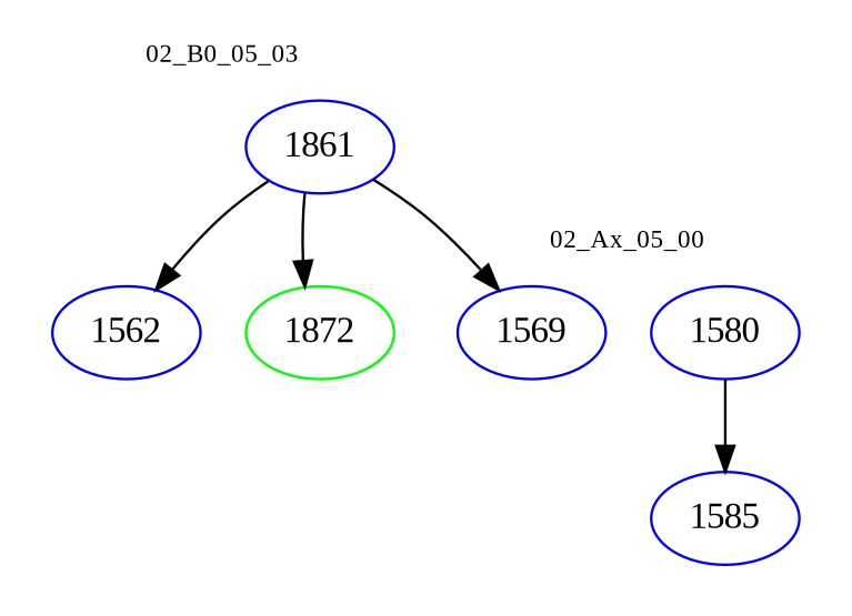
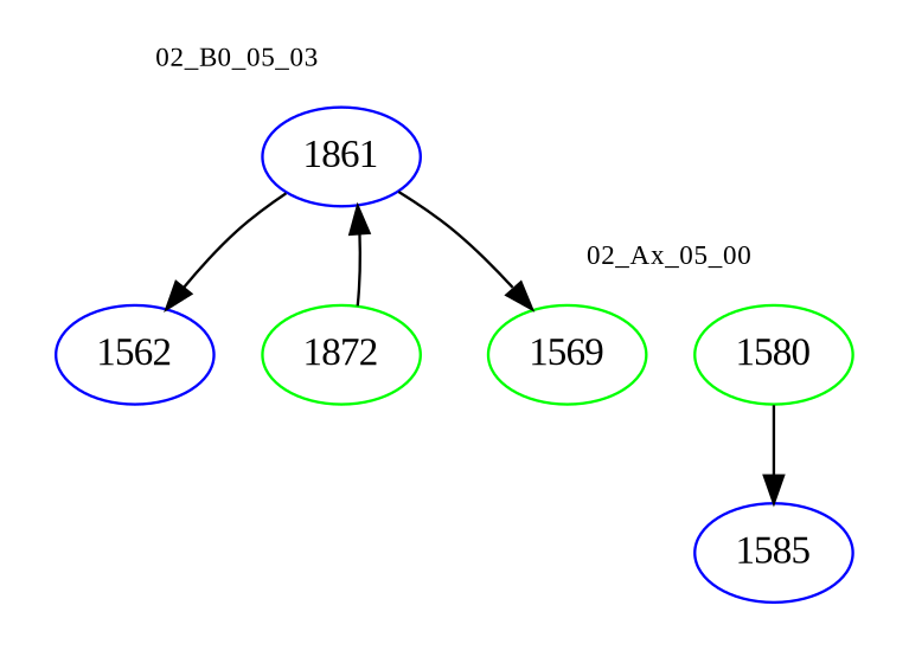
  digraph {
    fontname="Liberation Serif"
    node [color=blue fontname="Liberation Serif"]
    edge [color=black fontname="Liberation Serif"]
-   n1 [label=1580]
-   n2 [label=1569]
+   n1 [color=green label=1580]
+   n2 [color=green label=1569]
    n3 [label=1585]
    n4 [label=1861]
    n5 [label=1562]
    n6 [color=green label=1872]
    subgraph cluster_1 {
      color=white
      fontsize=10
      label="02_Ax_05_00"
      n1
      n2
      n3
    }
    subgraph cluster_2 {
      color=white
      fontsize=10
      label="02_B0_05_03"
      n4
      n5
      n6
    }
    n1 -> n3
    n4 -> n2
    n4 -> n5
-   n4 -> n6
+   n6 -> n4
  }
